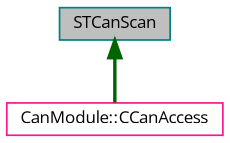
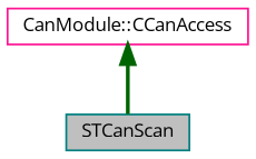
  digraph {
    fontname="Open Sans"
    node [fontname="Open Sans" fontsize=10 shape=record style=filled]
    n1 [color=teal fillcolor=grey75 fontcolor=black height=0.2 label=STCanScan width=0.4]
    n2 [color=deeppink fillcolor=white height=0.2 label="CanModule::CCanAccess" width=0.4]
-   n1 -> n2 [color=darkgreen dir=back fontname="Open Sans" fontsize=10 labelfontname=Helvetica labelfontsize=10 style=bold]
+   n2 -> n1 [color=darkgreen dir=back fontname="Open Sans" fontsize=10 labelfontname=Helvetica labelfontsize=10 style=bold]
  }
